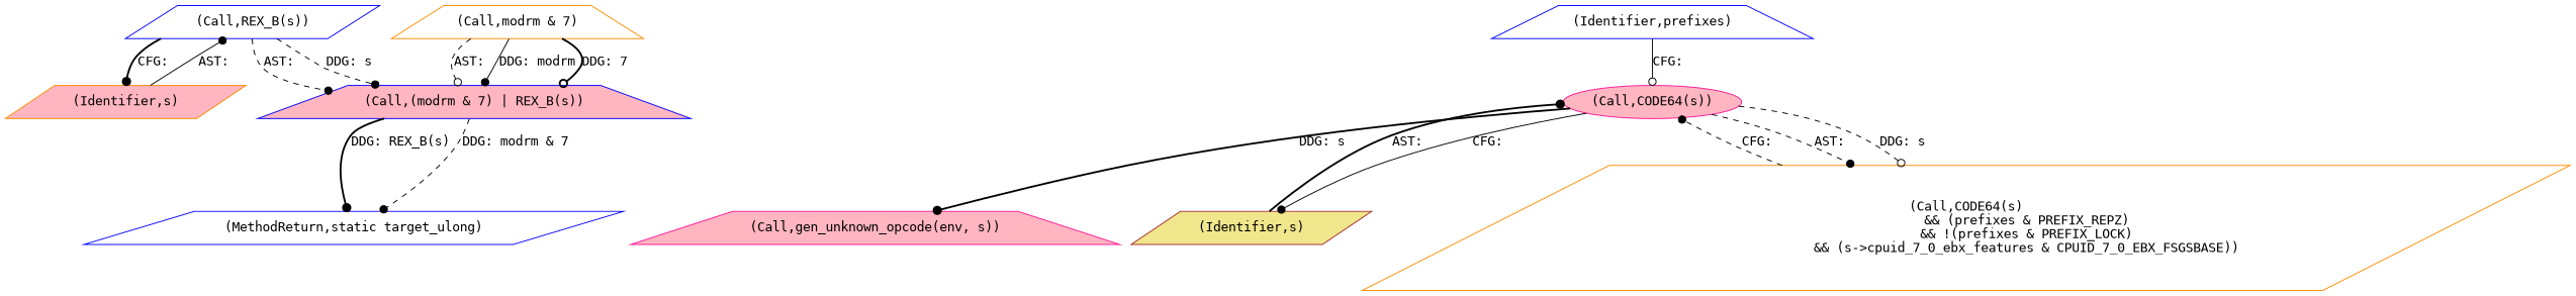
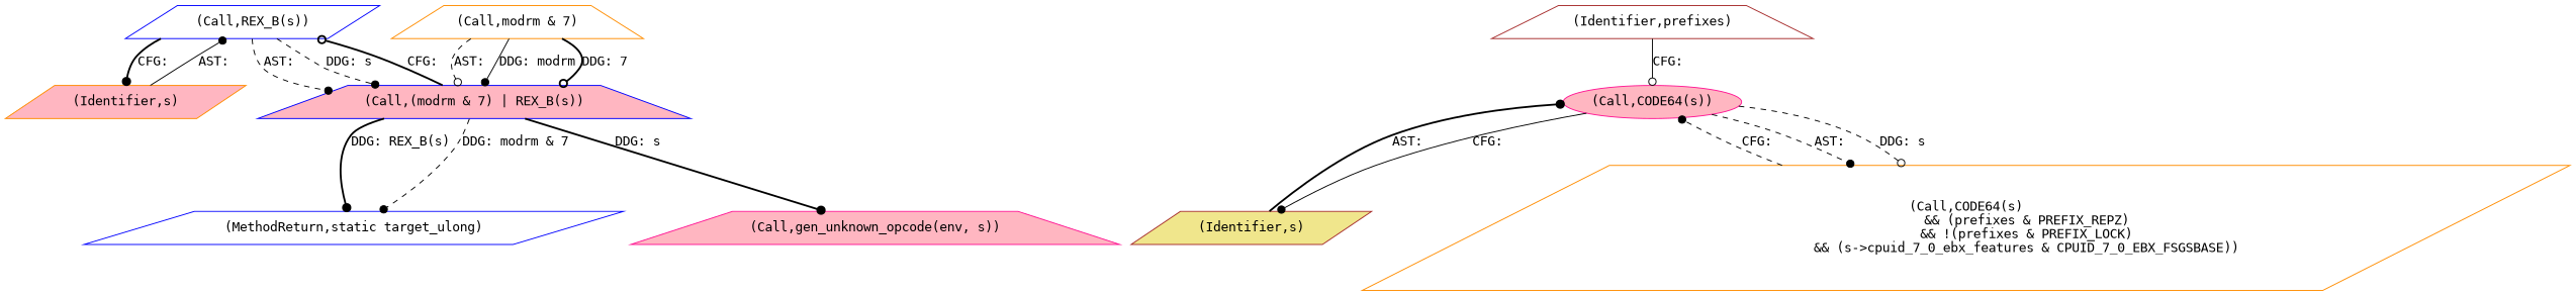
  digraph {
    fontname="DejaVu Sans Mono"
    node [color=blue fillcolor=white fontname="DejaVu Sans Mono" shape=parallelogram style=filled]
    edge [arrowhead=dot fontname="DejaVu Sans Mono" style=dashed]
    n1 [label="(Call,REX_B(s))"]
    n2 [fillcolor=lightpink label="(Call,(modrm & 7) | REX_B(s))" shape=trapezium]
    n3 [color=darkorange fillcolor=lightpink label="(Identifier,s)"]
    n4 [label="(MethodReturn,static target_ulong)"]
    n5 [color=deeppink fillcolor=lightpink label="(Call,CODE64(s))" shape=ellipse]
    n6 [color=darkorange label="(Call,CODE64(s)\n                && (prefixes & PREFIX_REPZ)\n                && !(prefixes & PREFIX_LOCK)\n                && (s->cpuid_7_0_ebx_features & CPUID_7_0_EBX_FSGSBASE))"]
    n7 [color=brown fillcolor=khaki label="(Identifier,s)"]
    n8 [color=deeppink fillcolor=lightpink label="(Call,gen_unknown_opcode(env, s))" shape=trapezium]
-   n9 [label="(Identifier,prefixes)" shape=trapezium]
+   n9 [color=brown label="(Identifier,prefixes)" shape=trapezium]
    n10 [color=darkorange label="(Call,modrm & 7)" shape=trapezium]
    n1 -> n2 [label="AST: "]
    n1 -> n2 [label="DDG: s"]
    n1 -> n3 [label="CFG: " style=bold]
+   n2 -> n1 [arrowhead=odot label="CFG: " style=bold]
    n2 -> n4 [label="DDG: modrm & 7"]
    n2 -> n4 [label="DDG: REX_B(s)" style=bold]
    n3 -> n1 [label="AST: " style=solid]
    n5 -> n6 [label="AST: "]
    n5 -> n6 [arrowhead=odot label="DDG: s"]
    n5 -> n7 [label="CFG: " style=solid]
-   n5 -> n8 [label="DDG: s" style=bold]
+   n2 -> n8 [label="DDG: s" style=bold]
    n6 -> n5 [label="CFG: "]
    n7 -> n5 [label="AST: " style=bold]
    n9 -> n5 [arrowhead=odot label="CFG: " style=solid]
    n10 -> n2 [arrowhead=odot label="AST: "]
    n10 -> n2 [label="DDG: modrm" style=solid]
    n10 -> n2 [arrowhead=odot label="DDG: 7" style=bold]
  }
